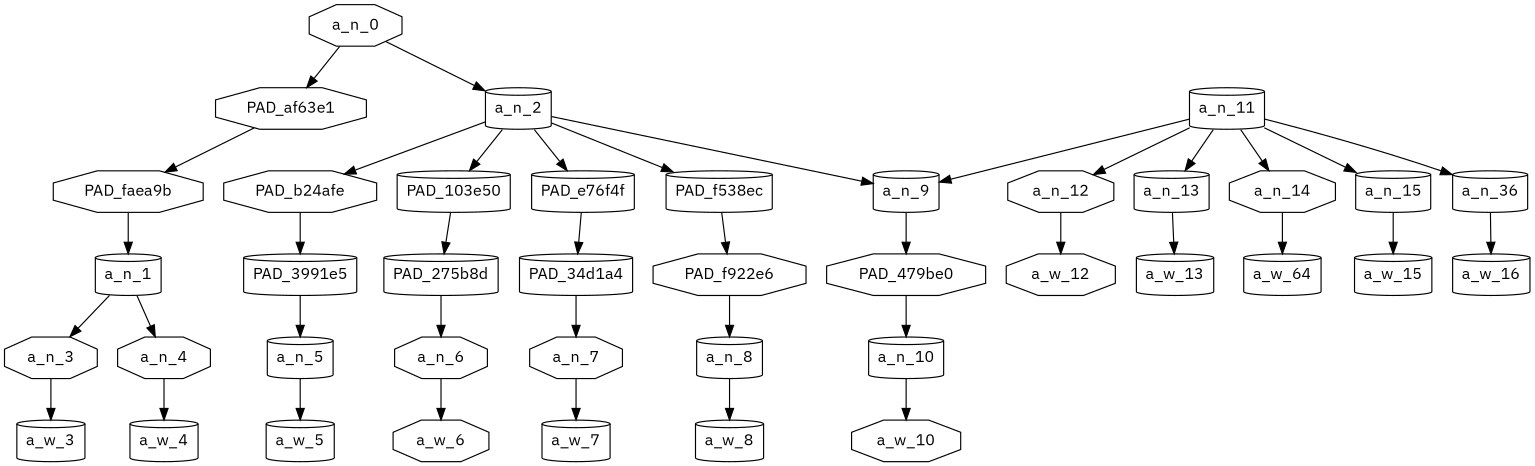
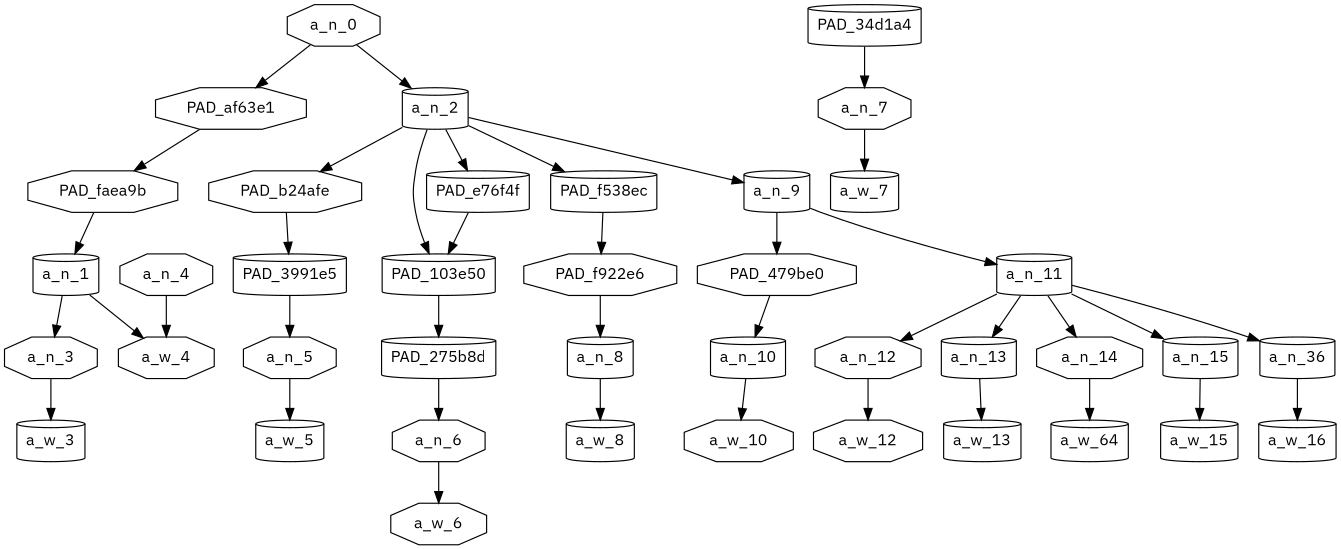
  strict digraph {
    fontname="IBM Plex Sans"
    node [div_dir=1 fontname="IBM Plex Sans" index=0 level=1 shape=cylinder text_span="[2]" value=0.21781233]
    edge [fontname="IBM Plex Sans"]
    a_n_0 [level=5 shape=octagon text_span="[0, 1, 2, 3, 4, 5, 6, 7, 8, 9, 10, 11]" value=1.00000000]
    PAD_af63e1 [level=4 shape=octagon text_span="[0, 1]"]
    a_n_2 [index=1 level=4 text_span="[2, 3, 4, 5, 6, 7, 8, 9, 10, 11]" value=0.78066265]
    PAD_faea9b [level=3 shape=octagon text_span="[0, 1]"]
    PAD_b24afe [index=1 level=3 shape=octagon value=0.05240578]
    PAD_103e50 [index=2 level=3 text_span="[3]" value=0.04206461]
    PAD_e76f4f [index=3 level=3 text_span="[4]" value=0.05011784]
    PAD_f538ec [div_dir=-1 index=4 level=3 text_span="[5]" value=0.04583906]
    a_n_9 [index=5 level=3 text_span="[6, 7, 8, 9, 10, 11]" value=0.58898182]
    a_n_1 [level=2 text_span="[0, 1]"]
    PAD_3991e5 [index=1 level=2 value=0.05240578]
    PAD_275b8d [index=2 level=2 text_span="[3]" value=0.04206461]
    PAD_34d1a4 [index=3 level=2 text_span="[4]" value=0.05011784]
    PAD_f922e6 [div_dir=-1 index=4 level=2 shape=octagon text_span="[5]" value=0.04583906]
    PAD_479be0 [div_dir=-1 index=5 level=2 shape=octagon text_span="[6]" value=0.04552604]
    a_n_11 [index=6 level=2 text_span="[7, 8, 9, 10, 11]" value=0.54211515]
    a_n_3 [shape=octagon text_span="[0]" value=0.12321466]
    a_n_4 [index=1 shape=octagon text_span="[1]" value=0.09363883]
    a_w_3 [div_dir=0 level=0 text_span="[0]" value=oh]
-   a_w_4 [div_dir=0 index=1 level=0 text_span="[1]" value=snap]
-   a_n_5 [index=2 value=0.05240578]
+   a_w_4 [div_dir=0 index=1 level=0 shape=octagon text_span="[1]" value=snap]
+   a_n_5 [index=2 shape=octagon value=0.05240578]
    a_n_6 [index=3 shape=octagon text_span="[3]" value=0.04206461]
    a_n_7 [index=4 shape=octagon text_span="[4]" value=0.05011784]
    a_n_8 [div_dir=-1 index=5 text_span="[5]" value=0.04583906]
    a_n_10 [div_dir=-1 index=6 text_span="[6]" value=0.04552604]
    a_n_12 [index=7 shape=octagon text_span="[7]" value=0.03228513]
    a_n_13 [div_dir=-1 index=8 text_span="[8]" value=0.05020924]
    a_n_14 [index=9 shape=octagon text_span="[9]" value=0.34217447]
    a_n_15 [index=10 text_span="[10]" value=0.06679549]
    n30 [index=11 label=a_n_36 text_span="[11]" value=0.04919174]
    a_w_5 [div_dir=0 index=2 level=0 value=do]
    a_w_6 [div_dir=0 index=3 level=0 shape=octagon text_span="[3]" value=not]
    a_w_7 [div_dir=0 index=4 level=0 text_span="[4]" value=they]
    a_w_8 [div_dir=0 index=5 level=0 text_span="[5]" value=also]
    a_w_10 [div_dir=0 index=6 level=0 shape=octagon text_span="[6]" value=have]
    a_w_12 [div_dir=0 index=7 level=0 shape=octagon text_span="[7]" value=a]
    a_w_13 [div_dir=0 index=8 level=0 text_span="[8]" value=large]
    n38 [div_dir=0 index=9 label=a_w_64 level=0 text_span="[9]" value=muzzie]
    a_w_15 [div_dir=0 index=10 level=0 text_span="[10]" value=population]
    a_w_16 [div_dir=0 index=11 level=0 text_span="[11]" value=there]
    a_n_0 -> PAD_af63e1
    a_n_0 -> a_n_2
    PAD_af63e1 -> PAD_faea9b
    a_n_2 -> PAD_b24afe
    a_n_2 -> PAD_103e50
    a_n_2 -> PAD_e76f4f
    a_n_2 -> PAD_f538ec
    a_n_2 -> a_n_9
    PAD_faea9b -> a_n_1
    PAD_b24afe -> PAD_3991e5
    PAD_103e50 -> PAD_275b8d
-   PAD_e76f4f -> PAD_34d1a4
+   PAD_e76f4f -> PAD_103e50
    PAD_f538ec -> PAD_f922e6
    a_n_9 -> PAD_479be0
-   a_n_11 -> a_n_9
+   a_n_9 -> a_n_11
    a_n_1 -> a_n_3
-   a_n_1 -> a_n_4
+   a_n_1 -> a_w_4
    PAD_3991e5 -> a_n_5
    PAD_275b8d -> a_n_6
    PAD_34d1a4 -> a_n_7
    PAD_f922e6 -> a_n_8
    PAD_479be0 -> a_n_10
    a_n_11 -> a_n_12
    a_n_11 -> a_n_13
    a_n_11 -> a_n_14
    a_n_11 -> a_n_15
    a_n_11 -> n30
    a_n_3 -> a_w_3
    a_n_4 -> a_w_4
    a_n_5 -> a_w_5
    a_n_6 -> a_w_6
    a_n_7 -> a_w_7
    a_n_8 -> a_w_8
    a_n_10 -> a_w_10
    a_n_12 -> a_w_12
    a_n_13 -> a_w_13
    a_n_14 -> n38
    a_n_15 -> a_w_15
    n30 -> a_w_16
  }
